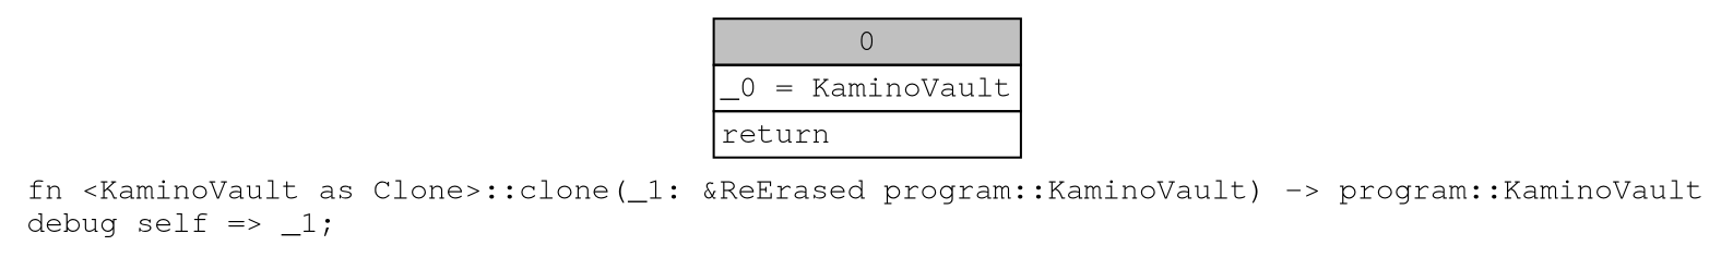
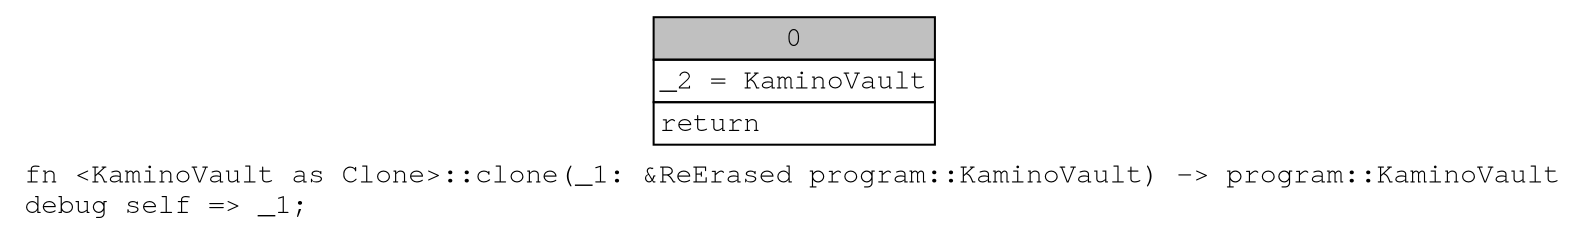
  digraph {
    fontname="Courier, monospace"
    label=<fn &lt;KaminoVault as Clone&gt;::clone(_1: &amp;ReErased program::KaminoVault) -&gt; program::KaminoVault<br align="left"/>debug self =&gt; _1;<br align="left"/>>
-   n1 [fontname="Courier, monospace" label=<<table border="0" cellborder="1" cellspacing="0"><tr><td bgcolor="gray" align="center" colspan="1">0</td></tr><tr><td align="left" balign="left">_0 = KaminoVault<br/></td></tr><tr><td align="left">return</td></tr></table>> shape=none]
+   n1 [fontname="Courier, monospace" label=<<table border="0" cellborder="1" cellspacing="0"><tr><td bgcolor="gray" align="center" colspan="1">0</td></tr><tr><td align="left" balign="left">_2 = KaminoVault<br/></td></tr><tr><td align="left">return</td></tr></table>> shape=none]
  }
